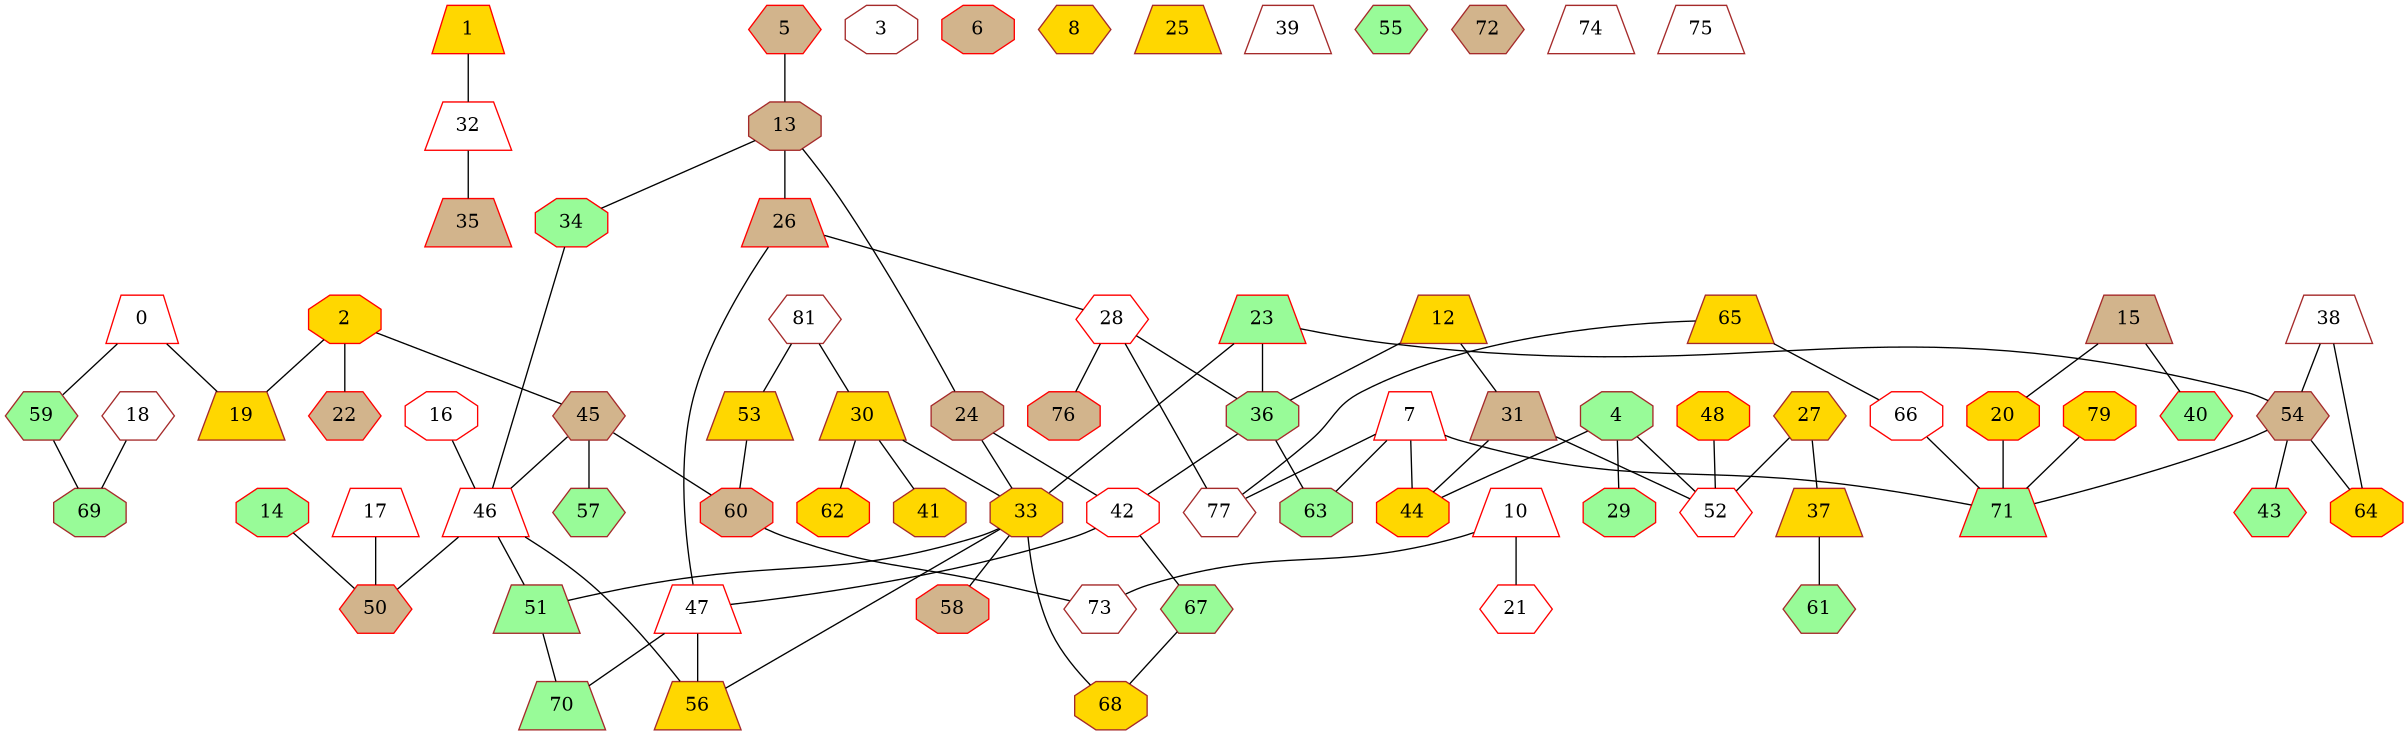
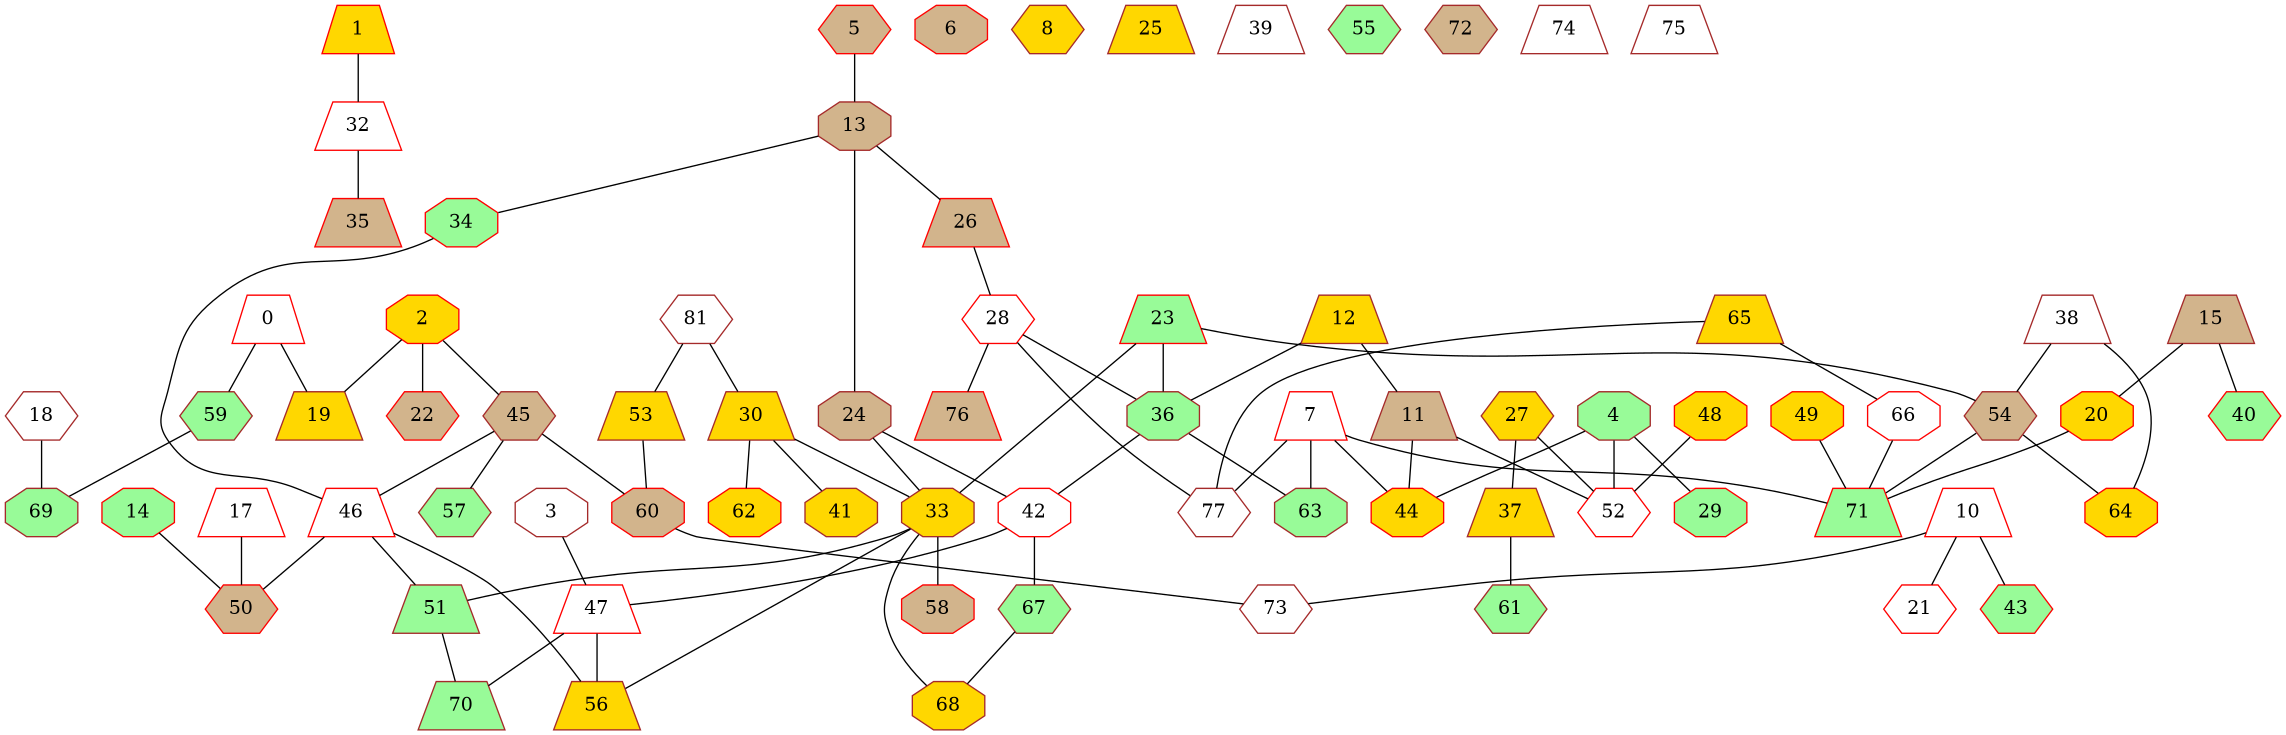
  graph {
    node [color=brown fillcolor=white shape=trapezium style=filled]
    1 [color=red fillcolor=gold]
    32 [color=red]
    35 [color=red fillcolor=tan]
    2 [color=red fillcolor=gold shape=octagon]
    19 [fillcolor=gold]
    22 [color=red fillcolor=tan shape=hexagon]
    45 [fillcolor=tan shape=hexagon]
    5 [color=red fillcolor=tan shape=hexagon]
    13 [fillcolor=tan shape=octagon]
    46 [color=red]
    57 [fillcolor=palegreen shape=hexagon]
    60 [color=red fillcolor=tan shape=octagon]
    3 [shape=octagon]
    4 [fillcolor=palegreen shape=octagon]
    29 [color=red fillcolor=palegreen shape=octagon]
    44 [color=red fillcolor=gold shape=octagon]
    52 [color=red shape=hexagon]
    24 [fillcolor=tan shape=octagon]
    26 [color=red fillcolor=tan]
    34 [color=red fillcolor=palegreen shape=octagon]
    6 [color=red fillcolor=tan shape=octagon]
    7 [color=red]
    71 [color=red fillcolor=palegreen]
    77 [shape=hexagon]
    63 [fillcolor=palegreen shape=octagon]
    8 [fillcolor=gold shape=hexagon]
    n27 [color=red label=0]
    59 [fillcolor=palegreen shape=hexagon]
    69 [fillcolor=palegreen shape=octagon]
    10 [color=red]
    21 [color=red shape=hexagon]
    43 [color=red fillcolor=palegreen shape=hexagon]
    73 [shape=hexagon]
    n34 [label=81 shape=hexagon]
    30 [fillcolor=gold]
    53 [fillcolor=gold]
    33 [fillcolor=gold shape=octagon]
    41 [fillcolor=gold shape=octagon]
    62 [color=red fillcolor=gold shape=octagon]
    12 [fillcolor=gold]
-   31 [fillcolor=tan]
+   31 [fillcolor=tan label=11]
    36 [fillcolor=palegreen shape=octagon]
    42 [color=red shape=octagon]
    28 [color=red shape=hexagon]
    47 [color=red]
    14 [color=red fillcolor=palegreen shape=octagon]
    50 [color=red fillcolor=tan shape=hexagon]
    15 [fillcolor=tan]
    20 [color=red fillcolor=gold shape=octagon]
    40 [color=red fillcolor=palegreen shape=hexagon]
-   16 [color=red shape=octagon]
    51 [fillcolor=palegreen]
    56 [fillcolor=gold]
    17 [color=red]
    18 [shape=hexagon]
    23 [color=red fillcolor=palegreen]
    54 [fillcolor=tan shape=hexagon]
    68 [fillcolor=gold shape=octagon]
    58 [color=red fillcolor=tan shape=octagon]
    64 [color=red fillcolor=gold shape=octagon]
    67 [fillcolor=palegreen shape=hexagon]
    25 [fillcolor=gold]
-   76 [color=red fillcolor=tan shape=octagon]
+   76 [color=red fillcolor=tan]
    70 [fillcolor=palegreen]
    27 [fillcolor=gold shape=hexagon]
    37 [fillcolor=gold]
    61 [fillcolor=palegreen shape=hexagon]
    38
    39
    48 [color=red fillcolor=gold shape=octagon]
-   49 [color=red fillcolor=gold shape=octagon label=79]
+   49 [color=red fillcolor=gold shape=octagon]
    55 [fillcolor=palegreen shape=hexagon]
    65 [fillcolor=gold]
    66 [color=red shape=octagon]
    72 [fillcolor=tan shape=hexagon]
    74
    75
    1 -- 32
    32 -- 35
    2 -- 19
    2 -- 22
    2 -- 45
    45 -- 46
    45 -- 57
    45 -- 60
    5 -- 13
    13 -- 24
    13 -- 26
    13 -- 34
    46 -- 50
    46 -- 51
    46 -- 56
    60 -- 73
    4 -- 29
    4 -- 44
    4 -- 52
    24 -- 33
    24 -- 42
    26 -- 28
-   26 -- 47
+   3 -- 47
    34 -- 46
    7 -- 44
    7 -- 71
    7 -- 77
    7 -- 63
    n27 -- 19
    n27 -- 59
    59 -- 69
    10 -- 21
-   54 -- 43
+   10 -- 43
    10 -- 73
    n34 -- 30
    n34 -- 53
    30 -- 33
    30 -- 41
    30 -- 62
    53 -- 60
    33 -- 51
    33 -- 56
    33 -- 68
    33 -- 58
    12 -- 31
    12 -- 36
    31 -- 44
    31 -- 52
    36 -- 63
    36 -- 42
    42 -- 47
    42 -- 67
    28 -- 77
    28 -- 36
    28 -- 76
    47 -- 56
    47 -- 70
    14 -- 50
    15 -- 20
    15 -- 40
    20 -- 71
-   16 -- 46
    51 -- 70
    17 -- 50
    18 -- 69
    23 -- 33
    23 -- 36
    23 -- 54
    54 -- 71
    54 -- 64
    67 -- 68
    27 -- 52
    27 -- 37
    37 -- 61
    38 -- 54
    38 -- 64
    48 -- 52
    49 -- 71
    65 -- 77
    65 -- 66
    66 -- 71
  }
